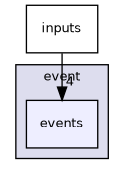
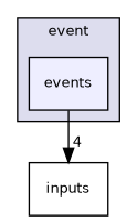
  digraph {
    compound=true
    node [fontname=Helvetica fontsize=10 shape=box]
    n1 [fillcolor="#eeeeff" label=events pencolor=black style=filled]
    n2 [label=inputs]
    subgraph cluster_1 {
      bgcolor="#ddddee"
      fontname=Helvetica
      fontsize=10
      label=event
      pencolor=black
      n1
    }
-   n2 -> n1 [headlabel=4 labeldistance=1.5 labelfontname=Helvetica labelfontsize=10]
+   n1 -> n2 [headlabel=4 labeldistance=1.5 labelfontname=Helvetica labelfontsize=10]
  }
